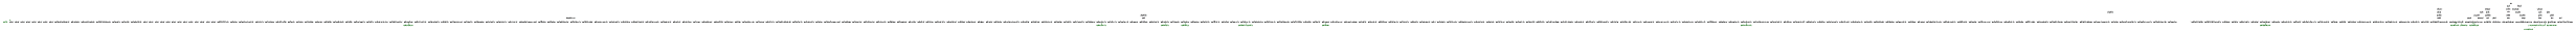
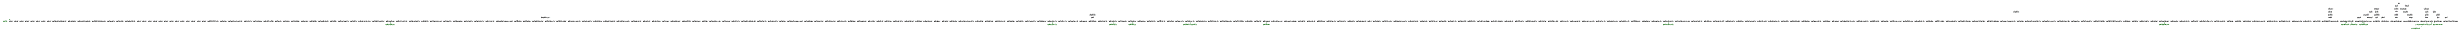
  digraph {
    node [shape=plaintext]
    edge [color=teal]
    n1 [label=Fungi]
    n2 [label=Ascomycota]
    n3 [label=Basidiomycota]
    n4 [label=Sordariomycetes]
    n5 [label=Dothideomycetes]
    n6 [label="Incertae sedis"]
    n7 [label=Pneumocystidomycetes]
    n8 [label=Agaricomycetes]
    n9 [label=Chaetosphaeriales]
    n10 [label="Incertae sedis"]
    n11 [label=Pleosporales]
    n12 [label=Capnodiales]
    n13 [label=Triblidiales]
    n14 [label=Pneumocystidales]
    n15 [label=Polyporales]
    n16 [label=Agaricales]
    n17 [label=Chaetosphaeriaceae]
    n18 [label=Glomerellaceae]
    n19 [label=Arthopyreniaceae]
    n20 [label=Mycosphaerellaceae]
    n21 [label=Triblidiaceae]
    n22 [label=Pneumocystidaceae]
    n23 [label=Arthopyrenia]
    n24 [label=Pseudocercospora]
    n25 [label=Septoria]
    n26 [label=Sphaerella]
    n27 [label="Pseudocercospora fici (Heald & F.A.Wolf) X.J.Liu & Y.L.Guo"]
    n28 [label="Septoria coffeae Wakef."]
    n29 [label="Sphaerella minuta Auersw."]
    n30 [fontcolor=darkgreen label="Cercospora fici Heald & F.A.Wolf"]
    n31 [label="Arthopyrenia punctiformis (Schrank) A.Massal."]
    n32 [fontcolor=darkgreen label="Lichen punctiformis Schrank"]
    n33 [fontcolor=darkgreen label="Arthonia cembrina Anzi"]
    n34 [label=Blitridium]
    n35 [label="Blitridium symphoricarpi Ellis & Everh."]
    n36 [label=Pneumocystis]
    n37 [label="Pneumocystis wakefieldiae Cushion, Keely & Stringer"]
    n38 [label="Chaetosphaeria Tul. & C.Tul."]
    n39 [label="Zignoëlla"]
    n40 [label=Vermicularia]
    n41 [fontcolor=darkgreen label="Zignoëlla Sacc."]
    n42 [label="Incertae sedis"]
    n43 [label="Incertae sedis"]
    n44 [label="Incertae sedis"]
    n45 [label="Incertae sedis"]
    n46 [label="Incertae sedis"]
    n47 [label="Incertae sedis"]
    n48 [label="Incertae sedis"]
    n49 [label="Incertae sedis"]
    n50 [label="Zignoëlla campi-silii var. metasphaerioides Sacc."]
    n51 [label="Zignoëlla oudemansii P.Karst."]
    n52 [label="Zignoëlla minutissima var. juniperina P.Karst."]
    n53 [label="Zignoëlla diaphana var. gracilis Ellis & Kellerm."]
    n54 [label="Zignoëlla eutypoides Sacc."]
    n55 [label="Zignoëlla ligustrina Pass."]
    n56 [label="Zignoëlla megalospora (Fabre) Sacc."]
    n57 [label="Incertae sedis"]
    n58 [label="Incertae sedis"]
    n59 [label="Incertae sedis"]
    n60 [label="Incertae sedis"]
    n61 [label="Incertae sedis"]
    n62 [label="Incertae sedis"]
    n63 [label="Incertae sedis"]
    n64 [label="Incertae sedis"]
    n65 [label="Incertae sedis"]
    n66 [label="Incertae sedis"]
    n67 [label="Incertae sedis"]
    n68 [label="Incertae sedis"]
    n69 [label="Incertae sedis"]
    n70 [label="Zignoëlla fallax var. fallax (Sacc.) Sacc."]
    n71 [label="Zignoëlla incerta Speg."]
    n72 [label="Zignoëlla populicola (P.Crouan & H.Crouan) Sacc."]
    n73 [label="Zignoëlla ovoidea (Fr.) Sacc."]
    n74 [label="Zignoëlla rhodostacheos Speg."]
    n75 [label="Zignoëlla somala var. somala Bacc."]
    n76 [label="Zignoëlla anceps Sacc."]
    n77 [label="Zignoëlla nobilis Rehm"]
    n78 [label="Zignoëlla transylvanica Rehm"]
    n79 [label="Zignoëlla torpedo Theiss."]
    n80 [label="Zignoëlla salicicola Fabre"]
    n81 [label="Zignoëlla potentillae Tracy & Earle"]
    n82 [label="Zignoëlla herbana Pass."]
    n83 [label="Zignoëlla fusispora (H.Wegelin) Sacc."]
    n84 [label="Zignoëlla nitidula Sacc."]
    n85 [label="Zignoëlla muelleri (Duby) Sacc. & Traverso"]
    n86 [label="Zignoëlla casaresiana (Gonz.Frag.) Racov."]
    n87 [label="Zignoëlla pluriseptata Gucevic"]
    n88 [label="Zignoëlla cariosa var. ovoidea (Fr.) Sacc."]
    n89 [label="Zignoëlla subferruginea (Fuckel) Sacc."]
    n90 [label="Zignoëlla macrasca Sacc."]
    n91 [label="Zignoëlla valoniopsidis Cribb & J.W.Cribb"]
    n92 [label="Zignoëlla dolichospora Sacc."]
    n93 [label="Zignoëlla slaptonensis P.F.Cannon"]
    n94 [label="Zignoëlla conica (Fuckel) Sacc."]
    n95 [label="Zignoëlla ignobilis (P.Karst.) Sacc."]
    n96 [label="Zignoëlla vitis (Schulzer) Sacc."]
    n97 [label="Zignoëlla groenendalensis Sacc., E.Bommer & M.Rousseau"]
    n98 [label="Zignoëlla fallaciosa Rehm"]
    n99 [label="Zignoëlla patagonica Speg."]
    n100 [label="Zignoëlla spissiana F.Lamb. & Fautrey"]
    n101 [label="Zignoëlla hanburiana Penz. & Sacc."]
    n102 [label="Zignoëlla gallica Sacc. & Flageolet"]
    n103 [label="Zignoëlla hysterioides (Curr. ex Cooke) Sacc."]
    n104 [label="Zignoëlla cryptarum (Fuckel) Sacc."]
    n105 [label="Zignoëlla subantarctica Speg."]
    n106 [label="Zignoëlla campi-silii var. campi-silii Sacc."]
    n107 [label="Zignoëlla rhodobapha (Berk. & Broome) Sacc."]
    n108 [label="Zignoëlla lichenoides (Rehm) Sacc."]
    n109 [label="Zignoëlla texticola Vouaux"]
    n110 [label="Zignoëlla milleri (Chardón) Petr."]
    n111 [label="Zignoëlla rhois Gucevic"]
    n112 [label="Zignoëlla lonicerina Ellis & Everh."]
    n113 [label="Zignoëlla sexnucleata Starbäck"]
    n114 [label="Zignoëlla sideritidis Gucevic"]
    n115 [label="Zignoëlla sharifi Petr."]
    n116 [label="Zignoëlla physocarpi Naumov & Vischn."]
    n117 [label="Zignoëlla naumovii Gucevic"]
    n118 [label="Zignoëlla ordinata (Fr.) Sacc."]
    n119 [label="Zignoëlla magnoliae var. magnoliae Tracy & Earle"]
    n120 [label="Zignoëlla latericolla (Berk.) Sacc."]
    n121 [label="Zignoëlla morthieri (Fuckel) Sacc."]
    n122 [label="Zignoëlla yerbae Speg."]
    n123 [label="Zignoëlla pachyspora Sacc., E.Bommer & M.Rousseau"]
    n124 [label="Zignoëlla superficialis Feltgen"]
    n125 [label="Zignoëlla ybbsitzensis Strasser"]
    n126 [label="Zignoëlla australica Cooke & Massee"]
    n127 [label="Zignoëlla astrocaryi (Cooke) Sacc."]
    n128 [label="Zignoëlla faginea Feltgen"]
    n129 [label="Zignoëlla arthopyrenioides Rehm"]
    n130 [label="Zignoëlla nucivora Fairm."]
    n131 [label="Zignoëlla ossaea Maire"]
    n132 [label="Zignoëlla australis Speg."]
    n133 [label="Zignoëlla macrospora (Sacc.) Sacc."]
    n134 [label="Zignoëlla populina Briard & Har."]
    n135 [label="Zignoëlla platani Rehm"]
    n136 [label="Zignoëlla populi Ellis & Everh."]
    n137 [label="Zignoëlla piceae Henn."]
    n138 [label="Zignoëlla ulmi F.Lamb."]
    n139 [label="Zignoëlla antarctica Speg."]
    n140 [label="Zignoëlla verrucarioides (P.Crouan & H.Crouan) Sacc."]
    n141 [label="Zignoëlla tuberculata Petch"]
    n142 [label="Zignoëlla lentzkeana Kirschst."]
    n143 [label="Zignoëlla sociabilis Schulzer & Sacc."]
    n144 [label="Zignoëlla lichenoidea Höhn."]
    n145 [label="Zignoëlla lortoniana Sacc."]
    n146 [label="Zignoëlla soluta (Cooke & Ellis) Sacc."]
    n147 [label="Zignoëlla paraguayensis Speg."]
    n148 [label="Zignoëlla sequoiae (Plowr.) Sacc."]
    n149 [label="Zignoëlla seriata (Curr.) Sacc."]
    n150 [label="Zignoëlla eumorpha Penz. & Sacc."]
    n151 [label="Zignoëlla erumpens Cooke"]
    n152 [label="Zignoëlla cascarillae Rehm"]
    n153 [label="Zignoëlla corticola (Fuckel) Sacc."]
    n154 [label="Zignoëlla britzelmayrii Sacc."]
    n155 [label="Zignoëlla translucens P.Karst."]
    n156 [label="Zignoëlla annonicola Speg."]
    n157 [label="Zignoëlla claypolensis Speg."]
    n158 [label="Zignoëlla funicola (Ellis) Sacc."]
    n159 [label="Zignoëlla fallax (Sacc.) Sacc."]
    n160 [label="Zignoëlla truncata Rehm"]
    n161 [label="Zignoëlla tingens (Ces.) Sacc."]
    n162 [label="Zignoëlla collabens (Curr.) Sacc."]
    n163 [label="Zignoëlla hederae F.Lamb. & Fautrey"]
    n164 [label="Zignoëlla haynaldii Schulzer & Sacc."]
    n165 [label="Zignoëlla fraxinicola Lambotte & Fautrey"]
    n166 [label="Zignoëlla somala var. calancalli Bacc."]
    n167 [label="Zignoëlla boreella P.Karst."]
    n168 [label="Zignoëlla calospora Pat."]
    n169 [label="Zignoëlla buettneri Rehm"]
    n170 [label="Zignoëlla bizzozeriana Cocc. & Morini"]
    n171 [label="Zignoëlla prorumpens var. oxystoma Feltgen"]
    n172 [label="Zignoëlla crustacea Sacc."]
    n173 [label="Zignoëlla enormis Pat. & Har."]
    n174 [label="Zignoëlla algaphila F.Stevens"]
    n175 [label="Zignoëlla acervata Penz. & Sacc."]
    n176 [label="Zignoëlla archeri (Berk.) Sacc."]
    n177 [label="Zignoëlla campi-silii Sacc."]
    n178 [label="Zignoëlla excellens Rehm ex Sacc."]
    n179 [label="Zignoëlla rubi"]
    n180 [label="Zignoëlla insueta Chenant."]
    n181 [label="Zignoëlla sardoa Sacc. & Traverso"]
    n182 [label="Zignoëlla paecilostoma (Berk. & Broome) Sacc."]
    n183 [label="Zignoëlla ostioloidea (Cooke) Sacc."]
    n184 [label="Zignoëlla immersa P.Karst."]
    n185 [label="Zignoëlla jurana Sacc. & Berl."]
    n186 [label="Zignoëlla intermedia Pass."]
    n187 [label="Zignoëlla insculpta (Fr.) Sacc."]
    n188 [label="Zignoëlla ijuhensis Starbäck"]
    n189 [label="Zignoëlla inflata (Ellis) Sacc."]
    n190 [label="Zignoëlla ovoidea var. subcorticalis Feltgen"]
    n191 [label="Zignoëlla ovoidea var. runsalensis P.Karst."]
    n192 [label="Zignoëlla cubensis Har. & Pat."]
    n193 [label="Zignoëlla dealbata (Cooke) Sacc."]
    n194 [label="Zignoëlla diaphana (Cooke & Ellis) Sacc."]
    n195 [label="Zignoëlla duvauicola Speg."]
    n196 [label="Zignoëlla ostiolata Dearn. & Barthol."]
    n197 [label="Zignoëlla dubyi (De Not.) Sacc."]
    n198 [label="Zignoëlla prorumpens (Rehm) Sacc."]
    n199 [label="Zignoëlla proteus (Berk. & M.A.Curtis) Sacc."]
    n200 [label="Zignoëlla pulviscula (Curr.) Sacc."]
    n201 [label="Zignoëlla punctiformis Sacc. & Therry"]
    n202 [label="Zignoëlla sequanica Sacc. & Malbr."]
    n203 [label="Zignoëlla sabalina Ellis & Everh."]
    n204 [label="Zignoëlla senegalensis Speg."]
    n205 [label="Zignoëlla interspersa Penz. & Sacc."]
    n206 [label="Zignoëlla subcorticale (Cooke) Sacc."]
    n207 [label="Zignoëlla subvestita (Ellis & Everh.) Berl. & Voglino"]
    n208 [label="Zignoëlla minutissima (P.Karst.) Sacc."]
    n209 [label="Zignoëlla matthiolae Cooke"]
    n210 [label="Zignoëlla lumbricoides Sacc. & Cavara"]
    n211 [label="Zignoëlla maingayi (Cooke) Sacc."]
    n212 [label="Zignoëlla fuegiana Speg."]
    n213 [label="Zignoëlla exigua (Cooke & Peck) Sacc."]
    n214 [label="Zignoëlla ebuli Malbr. & Brunaud"]
    n215 [label="Zignoëlla omphalostoma Penz. & Sacc."]
    n216 [label="Zignoëlla culmicola Delacr."]
    n217 [label="Zignoëlla magnoliae Tracy & Earle"]
    n218 [label="Zignoëlla caesalpiniae Zimm."]
    n219 [label="Zignoëlla emergens (P.Karst.) Sacc."]
    n220 [label="Zignoëlla garciniae Henn."]
    n221 [label="Zignoëlla vincentii Cooke"]
    n222 [label="Zignoëlla sinapisperma (Rabenh.) Sacc. & Traverso"]
    n223 [label="Zignoëlla albocincta (Cooke & Ellis) Sacc."]
    n224 [label="Zignoëlla papillata (Fuckel) Sacc."]
    n225 [label="Zignoëlla longispora Rehm"]
    n226 [label="Zignoëlla scalaris (Durieu & Mont.) Berl."]
    n227 [label="Zignoëlla nematasca Sacc. & Speg."]
    n228 [label="Zignoëlla pygmaea (P.Karst.) Sacc."]
    n229 [label="Zignoëlla palmicola Henn."]
    n230 [label="Zignoëlla fallax var. ulmi F.Lamb."]
    n231 [label="Zignoëlla subgen. Trematostoma Sacc."]
    n232 [label="Zignoëlla magnoliae var. brasiliensis Rehm"]
    n233 [label="Zignoëlla minutissima var. clavispora P.Karst."]
    n234 [label="Zignoëlla salicicola var. nigrificans Feltgen"]
    n235 [label="Zignoëlla prorumpens var. prorumpens (Rehm) Sacc."]
    n236 [label="Zignoëlla roripae Rehm"]
    n237 [label="Zignoëlla minutissima var. minutissima (P.Karst.) Sacc."]
    n238 [label="Zignoëlla segregata (Berk. & M.A.Curtis) Sacc."]
    n239 [label="Zignoëlla abscondita (Ellis & Everh.) Fairm."]
    n240 [label="Zignoëlla leptosperma Speg."]
+   n241 [label="Zignoëlla atriella (Cooke & Ellis) Sacc."]
    n242 [label="Zignoëlla salicicola var. salicicola Fabre"]
    n243 [label="Zignoëlla diaphana var. diaphana (Cooke & Ellis) Sacc."]
    n244 [label="Zignoëlla arengae Rehm"]
    n245 [label="Zignoëlla iranica Petr."]
    n246 [label="Zignoëlla aterrima (Fuckel) Sacc."]
    n247 [label="Zignoëlla obliqua Romell"]
    n248 [label="Zignoëlla nyssogena Ellis & Everh."]
    n249 [label="Zignoëlla longispora Speg."]
    n250 [label="Zignoëlla improvisa (P.Karst.) Sacc."]
    n251 [label="Zignoëlla adjuncta Pass."]
    n252 [label="Zignoëlla collabens var. collabens (Curr.) Sacc."]
    n253 [label="Zignoëlla cariosa (Cooke & Ellis) Sacc."]
    n254 [label="Zignoëlla abietis Höhn."]
    n255 [label="Zignoëlla somala Bacc."]
    n256 [label="Zignoëlla subtilissima Rehm"]
    n257 [label="Zignoëlla rhytidodes (Berk. & Broome) Sacc."]
    n258 [label="Zignoëlla sphaeroides (Schaer.) Rehm"]
    n259 [label="Zignoëlla ramenticola Schulzer & Sacc."]
    n260 [label="Zignoëlla querceti Cooke & Massee"]
    n261 [label="Zignoëlla mori (Fabre) Sacc."]
    n262 [label="Zignoëlla rugosa Starbäck"]
    n263 [fontcolor=darkgreen label="Zignoëlla pluriseptatis Gucevic"]
    n264 [fontcolor=darkgreen label="Zignoëlla sequojae (Plowr.) Sacc."]
    n265 [fontcolor=darkgreen label="Zignoëlla britzelmayri Sacc."]
    n266 [fontcolor=darkgreen label="Zignoëlla anonicola Speg."]
    n267 [fontcolor=darkgreen label="Zignoëlla collabens var. curreyi (A.Bloxam) Sacc."]
    n268 [fontcolor=darkgreen label="Zignoëlla buttneri Rehm"]
    n269 [fontcolor=darkgreen label="Zignoëlla subcorticalis (Cooke) Sacc."]
    n270 [fontcolor=darkgreen label="Zignoëlla nyssaegena Ellis & Everh."]
    n271 [label="Vermicularia subeffigurata var. senecionis Verpl. & Claess."]
    n272 [label=Polyporaceae]
    n273 [label=Agaricaceae]
    n274 [label=Trametes]
    n275 [label=Agaricus]
    n276 [label=Lepiota]
    n277 [label="Agaricus palmarum F.Brig."]
    n278 [label="Lepiota seminuda var. seminuda (Lasch) P.Kummer"]
    n279 [label="Trametes modesta (Kunze ex Fr.) Ryvarden"]
    n280 [fontcolor=darkgreen label="Coriolus substipitatus Murrill"]
    n281 [fontcolor=darkgreen label="Polystictus substipitatus (Murrill) Sacc. & Trotter"]
    n282 [fontcolor=darkgreen label="Polyporus modestus Kunze ex Fr."]
    n1 -> n2
    n1 -> n3 [color=purple]
    n2 -> n4 [color=black]
    n2 -> n5 [color=purple]
    n2 -> n6 [color=black]
    n2 -> n7
    n3 -> n8 [color=black]
    n4 -> n9
    n4 -> n10
    n5 -> n11 [color=purple]
    n5 -> n12
    n6 -> n13 [color=purple]
    n7 -> n14
    n8 -> n15 [color=black]
    n8 -> n16 [color=purple]
    n9 -> n17
    n10 -> n18
    n11 -> n19 [color=purple]
    n12 -> n20 [color=black]
    n13 -> n21 [color=purple]
    n14 -> n22 [color=black]
    n15 -> n272
    n16 -> n273 [color=black]
    n17 -> n38
    n17 -> n39 [color=purple]
    n18 -> n40 [color=purple]
    n19 -> n23 [color=black]
    n20 -> n24 [color=black]
    n20 -> n25 [color=black]
    n20 -> n26
    n21 -> n34
    n22 -> n36
    n23 -> n31
    n24 -> n27 [color=black]
    n25 -> n28
    n26 -> n29 [color=purple]
    n27 -> n30 [fontcolor=darkgreen label=bas]
    n27 -> n30 [color=purple fontcolor=darkgreen label=syn]
    n31 -> n32 [fontcolor=darkgreen label=syn]
    n31 -> n32 [color=black fontcolor=darkgreen label=bas]
    n31 -> n33 [color=black fontcolor=darkgreen label=syn]
    n34 -> n35 [color=black]
    n36 -> n37 [color=purple]
    n38 -> n41 [fontcolor=darkgreen label=syn]
    n39 -> n42
    n39 -> n43 [color=black]
    n39 -> n44
    n39 -> n45 [color=black]
    n39 -> n46 [color=black]
    n39 -> n47
    n39 -> n48 [color=purple]
    n39 -> n49 [color=black]
    n39 -> n50 [color=black]
    n39 -> n51
    n39 -> n52
    n39 -> n53 [color=purple]
    n39 -> n54 [color=purple]
    n39 -> n55 [color=black]
    n39 -> n56 [color=black]
    n39 -> n57 [color=black]
    n39 -> n58 [color=purple]
    n39 -> n59 [color=purple]
    n39 -> n60 [color=black]
    n39 -> n61
    n39 -> n62
    n39 -> n63
    n39 -> n64
    n39 -> n65 [color=purple]
    n39 -> n66
    n39 -> n67 [color=black]
    n39 -> n68 [color=purple]
    n39 -> n69 [color=purple]
    n39 -> n70 [color=purple]
    n39 -> n71 [color=black]
    n39 -> n72 [color=black]
    n39 -> n73 [color=black]
    n39 -> n74
    n39 -> n75 [color=black]
    n39 -> n76 [color=purple]
    n39 -> n77 [color=purple]
    n39 -> n78
    n39 -> n79 [color=purple]
    n39 -> n80 [color=black]
    n39 -> n81
    n39 -> n82 [color=purple]
    n39 -> n83
    n39 -> n84
    n39 -> n85 [color=black]
    n39 -> n86 [color=black]
    n39 -> n87
    n39 -> n88
    n39 -> n89 [color=purple]
    n39 -> n90 [color=black]
    n39 -> n91 [color=purple]
    n39 -> n92 [color=purple]
    n39 -> n93 [color=purple]
    n39 -> n94
    n39 -> n95 [color=black]
    n39 -> n96
    n39 -> n97 [color=black]
    n39 -> n98 [color=purple]
    n39 -> n99
    n39 -> n100 [color=black]
    n39 -> n101 [color=black]
    n39 -> n102 [color=black]
    n39 -> n103 [color=black]
    n39 -> n104 [color=black]
    n39 -> n105 [color=purple]
    n39 -> n106 [color=purple]
    n39 -> n107 [color=purple]
    n39 -> n108 [color=purple]
    n39 -> n109 [color=purple]
    n39 -> n110
    n39 -> n111
    n39 -> n112 [color=black]
    n39 -> n113 [color=purple]
    n39 -> n114
    n39 -> n115 [color=black]
    n39 -> n116
    n39 -> n117 [color=black]
    n39 -> n118 [color=black]
    n39 -> n119
    n39 -> n120
    n39 -> n121 [color=black]
    n39 -> n122 [color=purple]
    n39 -> n123
    n39 -> n124 [color=black]
    n39 -> n125 [color=black]
    n39 -> n126 [color=black]
    n39 -> n127
    n39 -> n128 [color=purple]
    n39 -> n129
    n39 -> n130 [color=black]
    n39 -> n131 [color=black]
    n39 -> n132
    n39 -> n133 [color=purple]
    n39 -> n134
    n39 -> n135 [color=black]
    n39 -> n136
    n39 -> n137 [color=purple]
    n39 -> n138 [color=black]
    n39 -> n139
    n39 -> n140
    n39 -> n141
    n39 -> n142
    n39 -> n143
    n39 -> n144 [color=purple]
    n39 -> n145 [color=purple]
    n39 -> n146 [color=black]
    n39 -> n147 [color=black]
    n39 -> n148 [color=purple]
    n39 -> n149
    n39 -> n150 [color=black]
    n39 -> n151
    n39 -> n152 [color=purple]
    n39 -> n153 [color=black]
    n39 -> n154 [color=black]
    n39 -> n155
    n39 -> n156 [color=purple]
    n39 -> n157 [color=purple]
    n39 -> n158 [color=black]
    n39 -> n159
    n39 -> n160 [color=black]
    n39 -> n161
    n39 -> n162 [color=purple]
    n39 -> n163 [color=purple]
    n39 -> n164
    n39 -> n165
    n39 -> n166
    n39 -> n167 [color=black]
    n39 -> n168 [color=purple]
    n39 -> n169 [color=black]
    n39 -> n170 [color=purple]
    n39 -> n171 [color=purple]
    n39 -> n172
    n39 -> n173
    n39 -> n174 [color=purple]
    n39 -> n175 [color=black]
    n39 -> n176 [color=black]
    n39 -> n177 [color=purple]
    n39 -> n178
    n39 -> n179
    n39 -> n180 [color=black]
    n39 -> n181
    n39 -> n182 [color=black]
    n39 -> n183
    n39 -> n184 [color=black]
    n39 -> n185 [color=black]
    n39 -> n186
    n39 -> n187 [color=black]
    n39 -> n188
    n39 -> n189
    n39 -> n190 [color=black]
    n39 -> n191 [color=purple]
    n39 -> n192
    n39 -> n193 [color=purple]
    n39 -> n194
    n39 -> n195 [color=purple]
    n39 -> n196 [color=black]
    n39 -> n197
    n39 -> n198 [color=black]
    n39 -> n199 [color=black]
    n39 -> n200 [color=purple]
    n39 -> n201 [color=black]
    n39 -> n202 [color=purple]
    n39 -> n203
    n39 -> n204 [color=purple]
    n39 -> n205 [color=black]
    n39 -> n206 [color=purple]
    n39 -> n207
    n39 -> n208 [color=purple]
    n39 -> n209
    n39 -> n210 [color=purple]
    n39 -> n211
    n39 -> n212
    n39 -> n213 [color=black]
    n39 -> n214 [color=purple]
    n39 -> n215 [color=black]
    n39 -> n216
    n39 -> n217 [color=purple]
    n39 -> n218 [color=purple]
    n39 -> n219
    n39 -> n220
    n39 -> n221 [color=black]
    n39 -> n222 [color=purple]
    n39 -> n223 [color=purple]
    n39 -> n224
    n39 -> n225 [color=black]
    n39 -> n226 [color=black]
    n39 -> n227
    n39 -> n228 [color=purple]
    n39 -> n229 [color=purple]
    n39 -> n230 [color=purple]
    n39 -> n231 [color=black]
    n39 -> n232 [color=black]
    n39 -> n233
    n39 -> n234 [color=purple]
    n39 -> n235 [color=purple]
    n39 -> n236
    n39 -> n237 [color=purple]
    n39 -> n238
    n39 -> n239 [color=purple]
    n39 -> n240 [color=purple]
+   n39 -> n241
    n39 -> n242 [color=black]
    n39 -> n243 [color=black]
    n39 -> n244 [color=purple]
    n39 -> n245 [color=black]
    n39 -> n246 [color=black]
    n39 -> n247 [color=purple]
    n39 -> n248 [color=purple]
    n39 -> n249 [color=purple]
    n39 -> n250 [color=purple]
    n39 -> n251 [color=purple]
    n39 -> n252 [color=black]
    n39 -> n253
    n39 -> n254 [color=black]
    n39 -> n255 [color=purple]
    n39 -> n256 [color=black]
    n39 -> n257 [color=black]
    n39 -> n258
    n39 -> n259 [color=purple]
    n39 -> n260 [color=purple]
    n39 -> n261 [color=purple]
    n39 -> n262 [color=purple]
    n40 -> n271
    n87 -> n263 [fontcolor=darkgreen label=syn]
    n148 -> n264 [color=black fontcolor=darkgreen label=syn]
    n154 -> n265 [color=black fontcolor=darkgreen label=syn]
    n156 -> n266 [fontcolor=darkgreen label=syn]
    n162 -> n267 [color=black fontcolor=darkgreen label=syn]
    n169 -> n268 [color=purple fontcolor=darkgreen label=syn]
    n206 -> n269 [color=purple fontcolor=darkgreen label=syn]
    n248 -> n270 [color=black fontcolor=darkgreen label=syn]
    n272 -> n274 [color=purple]
    n273 -> n275 [color=purple]
    n273 -> n276 [color=black]
    n274 -> n279
    n275 -> n277
    n276 -> n278 [color=black]
    n279 -> n280 [color=black fontcolor=darkgreen label=syn]
    n279 -> n281 [color=black fontcolor=darkgreen label=syn]
    n279 -> n282 [color=black fontcolor=darkgreen label=syn]
    n279 -> n282 [fontcolor=darkgreen label=bas]
    n281 -> n280 [fontcolor=darkgreen label=bas]
  }
